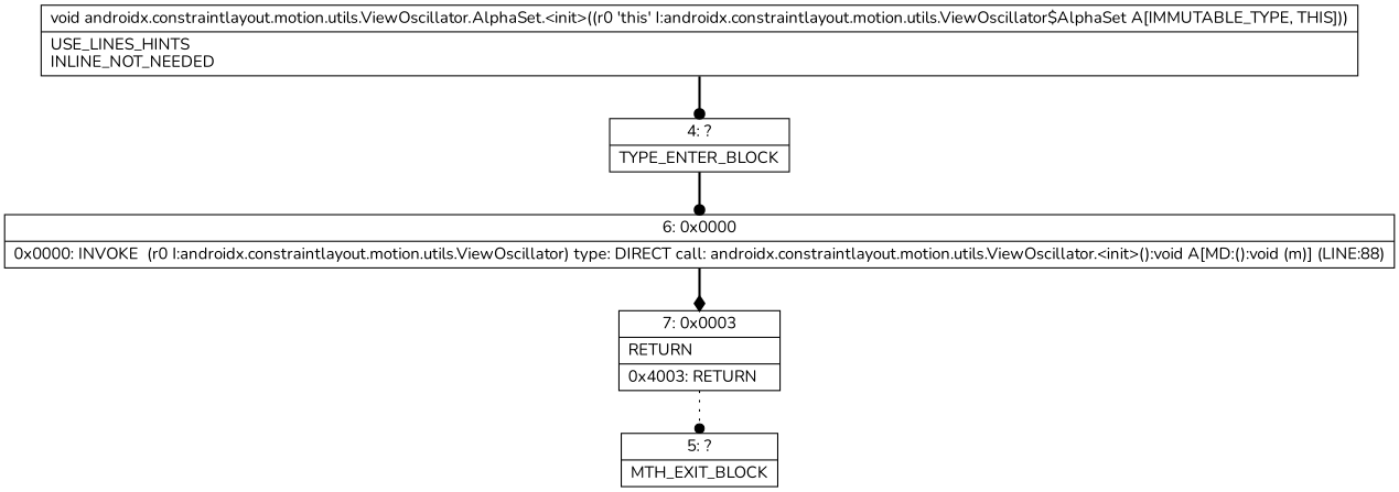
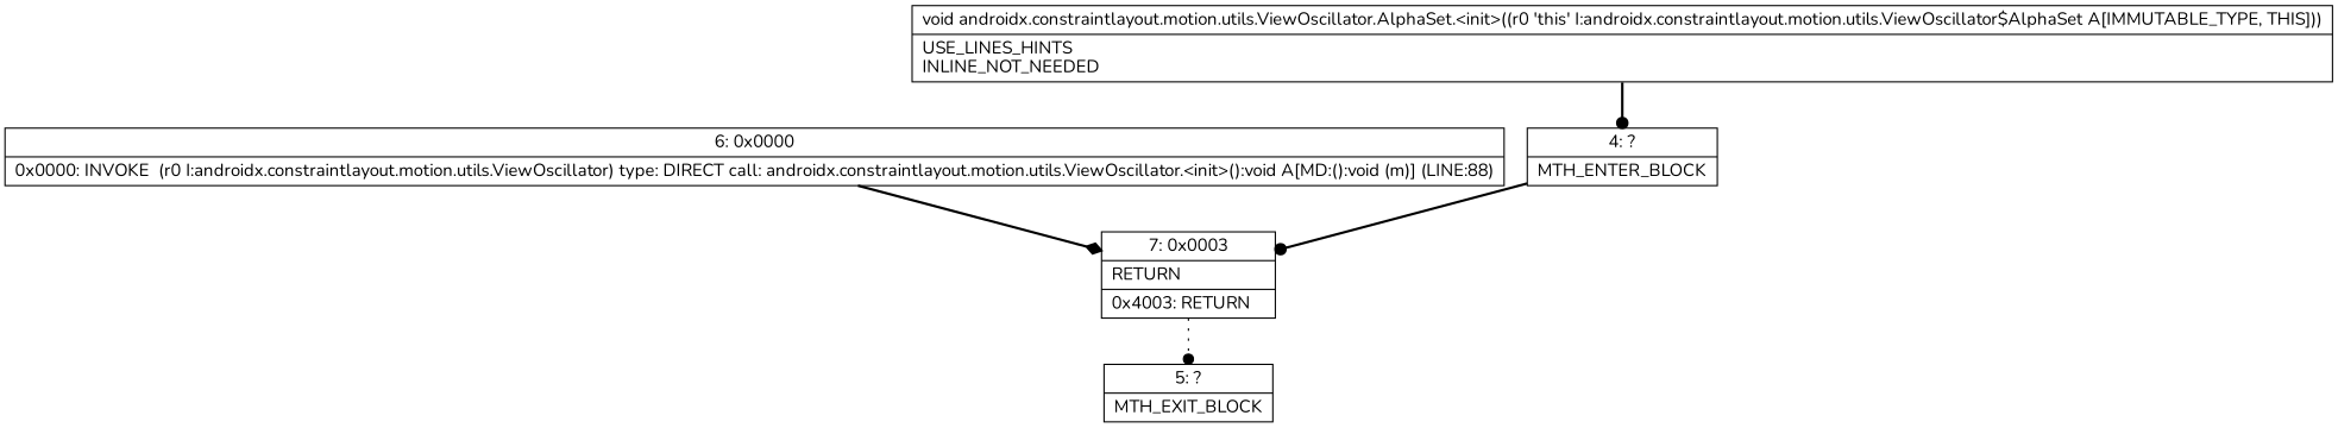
  digraph {
    fontname=Nunito
    node [fontname=Nunito shape=record]
    edge [arrowhead=dot fontname=Nunito style=bold]
-   n1 [label="{4\:\ ?|TYPE_ENTER_BLOCK\l}"]
+   n1 [label="{4\:\ ?|MTH_ENTER_BLOCK\l}"]
    n2 [label="{6\:\ 0x0000|0x0000: INVOKE  (r0 I:androidx.constraintlayout.motion.utils.ViewOscillator) type: DIRECT call: androidx.constraintlayout.motion.utils.ViewOscillator.\<init\>():void A[MD:():void (m)] (LINE:88)\l}"]
    n3 [label="{7\:\ 0x0003|RETURN\l|0x4003: RETURN   \l}"]
    n4 [label="{5\:\ ?|MTH_EXIT_BLOCK\l}"]
    n5 [label="{void androidx.constraintlayout.motion.utils.ViewOscillator.AlphaSet.\<init\>((r0 'this' I:androidx.constraintlayout.motion.utils.ViewOscillator$AlphaSet A[IMMUTABLE_TYPE, THIS]))  | USE_LINES_HINTS\lINLINE_NOT_NEEDED\l}"]
-   n1 -> n2
+   n1 -> n3
    n2 -> n3 [arrowhead=diamond]
    n3 -> n4 [style=dotted]
    n5 -> n1
  }
